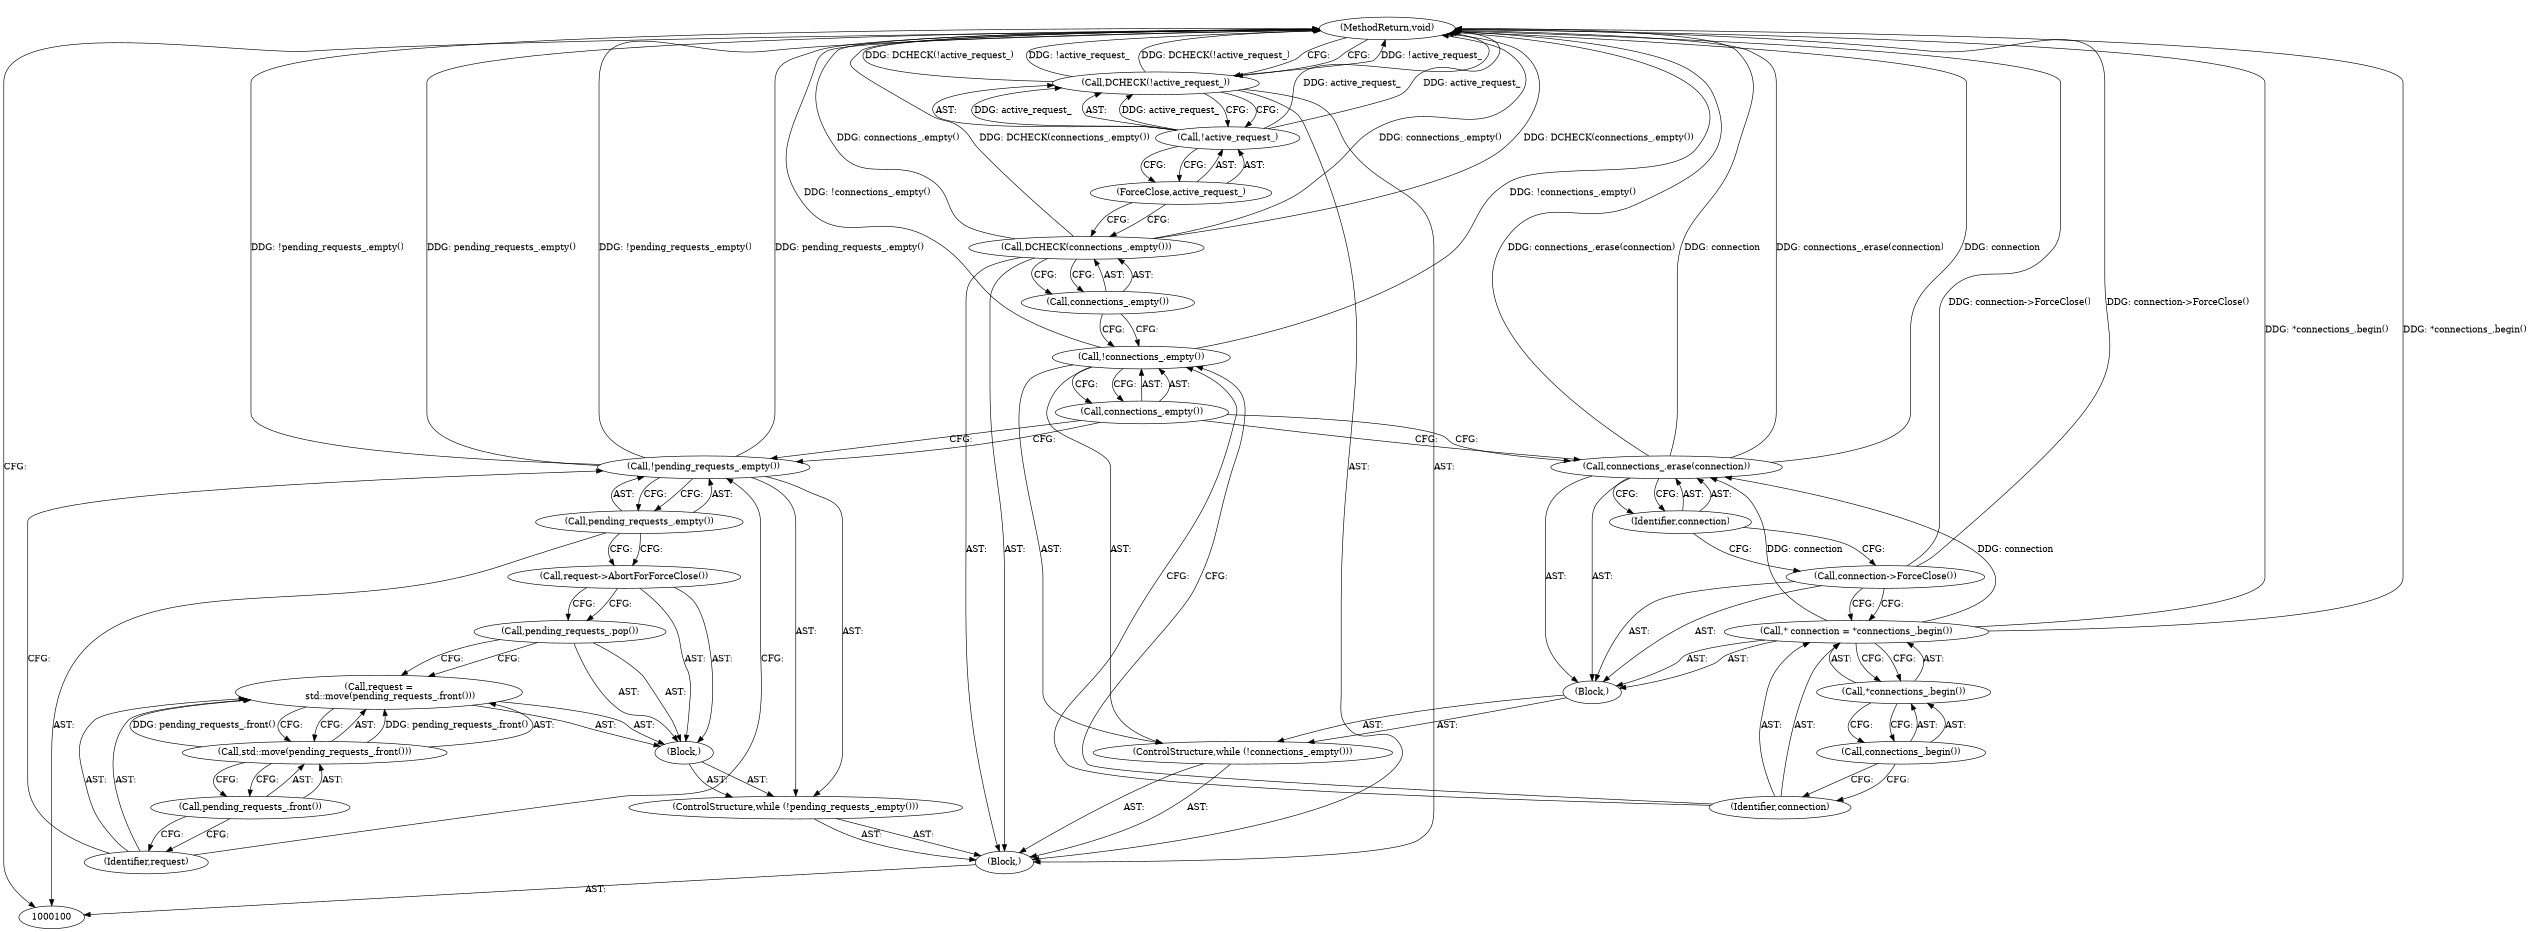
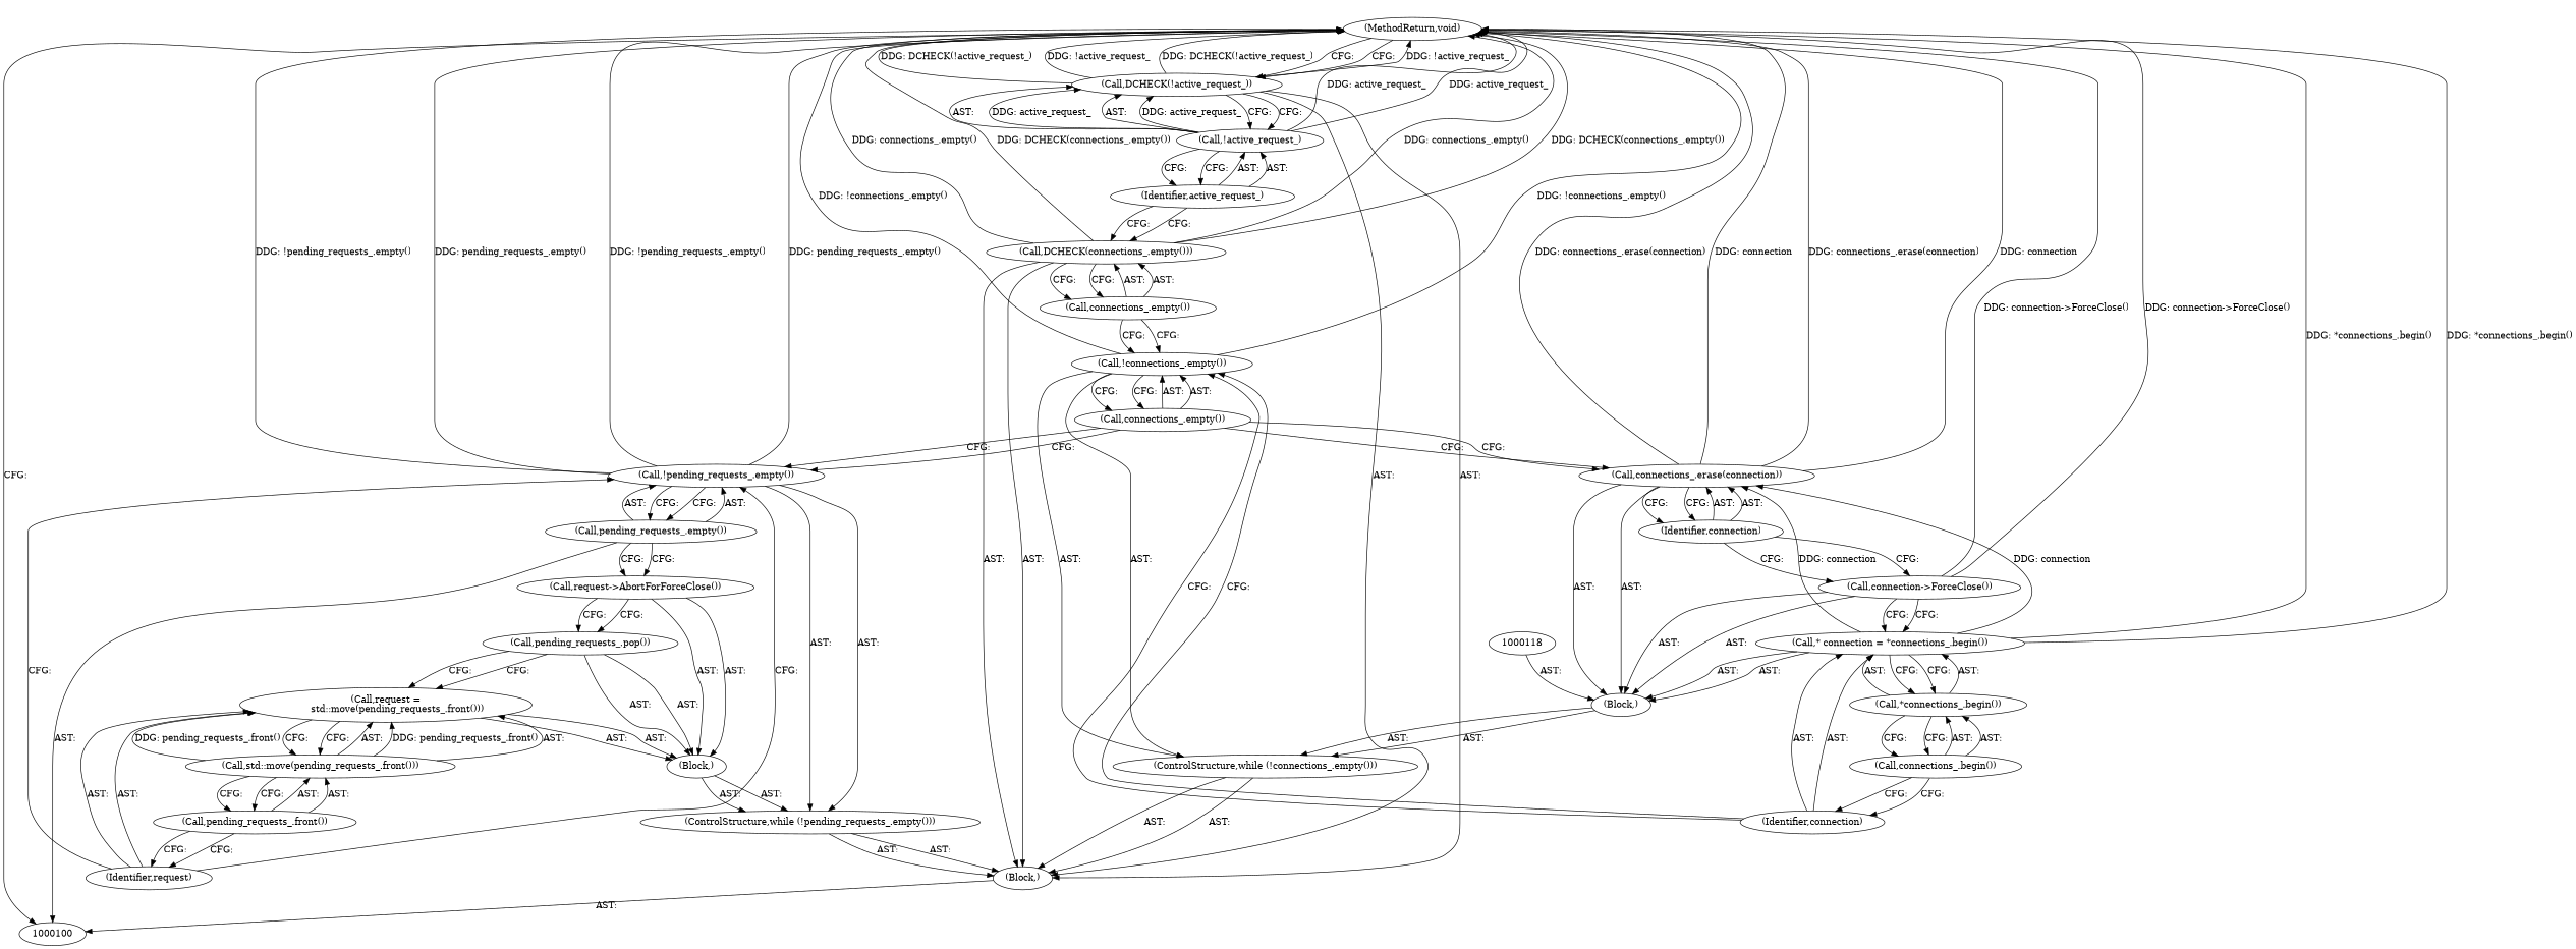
  digraph {
    n1 [label="(MethodReturn,void)"]
    n2 [label="(Call,DCHECK(!active_request_))"]
    1000100
    n4 [label="(Block,)"]
    n5 [label="(Call,!active_request_)"]
    n6 [label="(Call,connections_.empty())"]
    n7 [label="(Call,!connections_.empty())"]
    n8 [label="(Call,connections_.erase(connection))"]
    n9 [label="(Call,!pending_requests_.empty())"]
    n10 [label="(ControlStructure,while (!connections_.empty()))"]
    n11 [label="(Block,)"]
    n12 [label="(Identifier,connection)"]
    n13 [label="(Call,pending_requests_.empty())"]
    n14 [label="(ControlStructure,while (!pending_requests_.empty()))"]
    n15 [label="(Call,* connection = *connections_.begin())"]
    n16 [label="(Call,*connections_.begin())"]
    n17 [label="(Call,connections_.begin())"]
    n18 [label="(Identifier,connection)"]
    n19 [label="(Call,connection->ForceClose())"]
    n20 [label="(Call,connections_.empty())"]
    n21 [label="(Call,DCHECK(connections_.empty()))"]
-   n22 [label="(ForceClose,active_request_)"]
+   n22 [label="(Identifier,active_request_)"]
    n23 [label="(Call,request->AbortForForceClose())"]
    n24 [label="(Block,)"]
    n25 [label="(Call,pending_requests_.pop())"]
    n26 [label="(Call,request =\n        std::move(pending_requests_.front()))"]
    n27 [label="(Call,std::move(pending_requests_.front()))"]
    n28 [label="(Call,pending_requests_.front())"]
    n29 [label="(Identifier,request)"]
+   1000118
    n1 -> n2 [label="CFG: "]
    n1 -> n2 [label="CFG: "]
    n1 -> 1000100 [label="CFG: "]
    n2 -> n1 [label="DDG: !active_request_"]
    n2 -> n1 [label="DDG: DCHECK(!active_request_)"]
    n2 -> n1 [label="DDG: !active_request_"]
    n2 -> n1 [label="DDG: DCHECK(!active_request_)"]
    n2 -> n4 [label="AST: "]
    n2 -> n4 [label="AST: "]
    n2 -> n5 [label="CFG: "]
    n2 -> n5 [label="CFG: "]
    n4 -> 1000100 [label="AST: "]
    n5 -> n1 [label="DDG: active_request_"]
    n5 -> n1 [label="DDG: active_request_"]
    n5 -> n2 [label="AST: "]
    n5 -> n2 [label="DDG: active_request_"]
    n5 -> n2 [label="AST: "]
    n5 -> n2 [label="DDG: active_request_"]
    n5 -> n22 [label="CFG: "]
    n5 -> n22 [label="CFG: "]
    n6 -> n7 [label="AST: "]
    n6 -> n7 [label="AST: "]
    n6 -> n8 [label="CFG: "]
    n6 -> n8 [label="CFG: "]
    n6 -> n9 [label="CFG: "]
    n6 -> n9 [label="CFG: "]
    n7 -> n1 [label="DDG: !connections_.empty()"]
    n7 -> n1 [label="DDG: !connections_.empty()"]
    n7 -> n6 [label="CFG: "]
    n7 -> n6 [label="CFG: "]
    n7 -> n10 [label="AST: "]
    n7 -> n10 [label="AST: "]
    n8 -> n1 [label="DDG: connection"]
    n8 -> n1 [label="DDG: connections_.erase(connection)"]
    n8 -> n1 [label="DDG: connection"]
    n8 -> n1 [label="DDG: connections_.erase(connection)"]
    n8 -> n11 [label="AST: "]
    n8 -> n11 [label="AST: "]
    n8 -> n12 [label="CFG: "]
    n8 -> n12 [label="CFG: "]
    n9 -> n1 [label="DDG: !pending_requests_.empty()"]
    n9 -> n1 [label="DDG: pending_requests_.empty()"]
    n9 -> n1 [label="DDG: !pending_requests_.empty()"]
    n9 -> n1 [label="DDG: pending_requests_.empty()"]
    n9 -> n13 [label="CFG: "]
    n9 -> n13 [label="CFG: "]
    n9 -> n14 [label="AST: "]
    n9 -> n14 [label="AST: "]
    n10 -> n4 [label="AST: "]
    n10 -> n4 [label="AST: "]
    n11 -> n10 [label="AST: "]
    n11 -> n10 [label="AST: "]
    n12 -> n8 [label="AST: "]
    n12 -> n8 [label="AST: "]
    n12 -> n19 [label="CFG: "]
    n12 -> n19 [label="CFG: "]
    n13 -> 1000100 [label="AST: "]
    n13 -> n9 [label="AST: "]
    n13 -> n9 [label="AST: "]
    n13 -> n23 [label="CFG: "]
    n13 -> n23 [label="CFG: "]
    n14 -> n4 [label="AST: "]
    n14 -> n4 [label="AST: "]
    n15 -> n1 [label="DDG: *connections_.begin()"]
    n15 -> n1 [label="DDG: *connections_.begin()"]
    n15 -> n8 [label="DDG: connection"]
    n15 -> n8 [label="DDG: connection"]
    n15 -> n11 [label="AST: "]
    n15 -> n11 [label="AST: "]
    n15 -> n16 [label="CFG: "]
    n15 -> n16 [label="CFG: "]
    n16 -> n15 [label="AST: "]
    n16 -> n15 [label="AST: "]
    n16 -> n17 [label="CFG: "]
    n16 -> n17 [label="CFG: "]
    n17 -> n16 [label="AST: "]
    n17 -> n16 [label="AST: "]
    n17 -> n18 [label="CFG: "]
    n17 -> n18 [label="CFG: "]
    n18 -> n7 [label="CFG: "]
    n18 -> n7 [label="CFG: "]
    n18 -> n15 [label="AST: "]
    n18 -> n15 [label="AST: "]
    n19 -> n1 [label="DDG: connection->ForceClose()"]
    n19 -> n1 [label="DDG: connection->ForceClose()"]
    n19 -> n11 [label="AST: "]
    n19 -> n11 [label="AST: "]
    n19 -> n15 [label="CFG: "]
    n19 -> n15 [label="CFG: "]
    n20 -> n7 [label="CFG: "]
    n20 -> n7 [label="CFG: "]
    n20 -> n21 [label="AST: "]
    n20 -> n21 [label="AST: "]
    n21 -> n1 [label="DDG: connections_.empty()"]
    n21 -> n1 [label="DDG: DCHECK(connections_.empty())"]
    n21 -> n1 [label="DDG: connections_.empty()"]
    n21 -> n1 [label="DDG: DCHECK(connections_.empty())"]
    n21 -> n4 [label="AST: "]
    n21 -> n4 [label="AST: "]
    n21 -> n20 [label="CFG: "]
    n21 -> n20 [label="CFG: "]
    n22 -> n5 [label="AST: "]
    n22 -> n5 [label="AST: "]
    n22 -> n21 [label="CFG: "]
    n22 -> n21 [label="CFG: "]
    n23 -> n24 [label="AST: "]
    n23 -> n24 [label="AST: "]
    n23 -> n25 [label="CFG: "]
    n23 -> n25 [label="CFG: "]
    n24 -> n14 [label="AST: "]
    n24 -> n14 [label="AST: "]
    n25 -> n24 [label="AST: "]
    n25 -> n24 [label="AST: "]
    n25 -> n26 [label="CFG: "]
    n25 -> n26 [label="CFG: "]
    n26 -> n24 [label="AST: "]
    n26 -> n24 [label="AST: "]
    n26 -> n27 [label="CFG: "]
    n26 -> n27 [label="CFG: "]
    n27 -> n26 [label="AST: "]
    n27 -> n26 [label="DDG: pending_requests_.front()"]
    n27 -> n26 [label="AST: "]
    n27 -> n26 [label="DDG: pending_requests_.front()"]
    n27 -> n28 [label="CFG: "]
    n27 -> n28 [label="CFG: "]
    n28 -> n27 [label="AST: "]
    n28 -> n27 [label="AST: "]
    n28 -> n29 [label="CFG: "]
    n28 -> n29 [label="CFG: "]
    n29 -> n9 [label="CFG: "]
    n29 -> n9 [label="CFG: "]
    n29 -> n26 [label="AST: "]
    n29 -> n26 [label="AST: "]
+   1000118 -> n11 [label="AST: "]
  }
